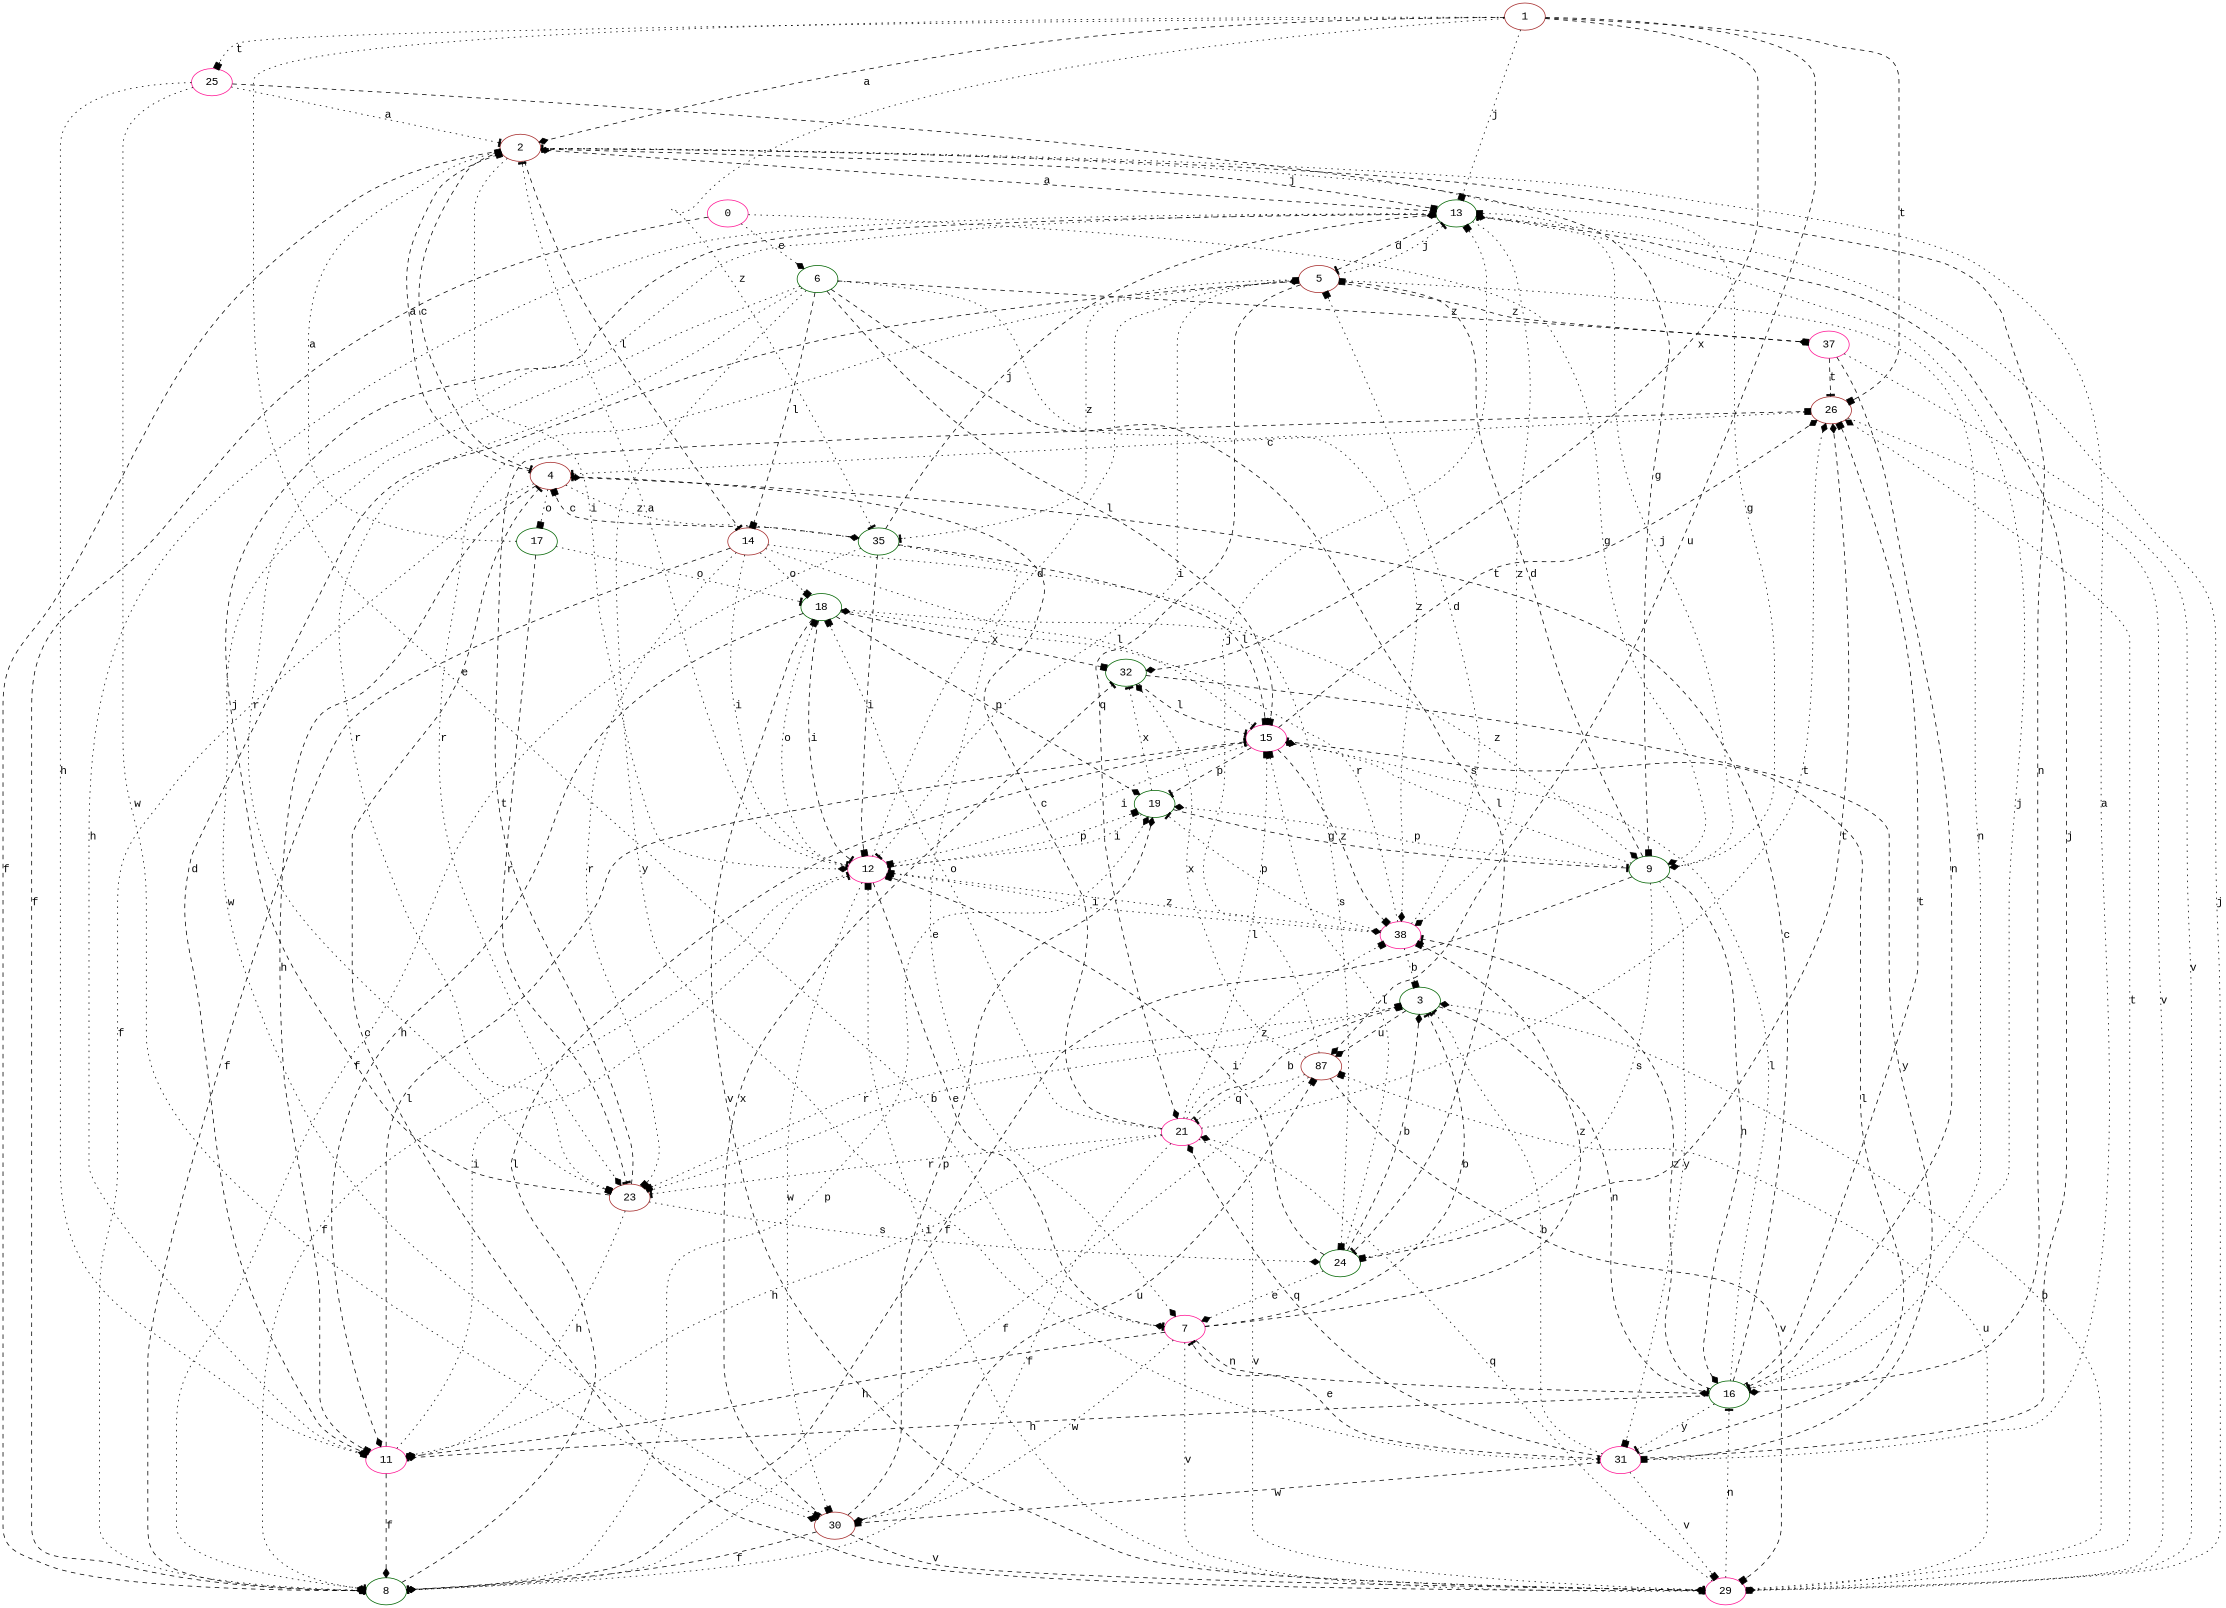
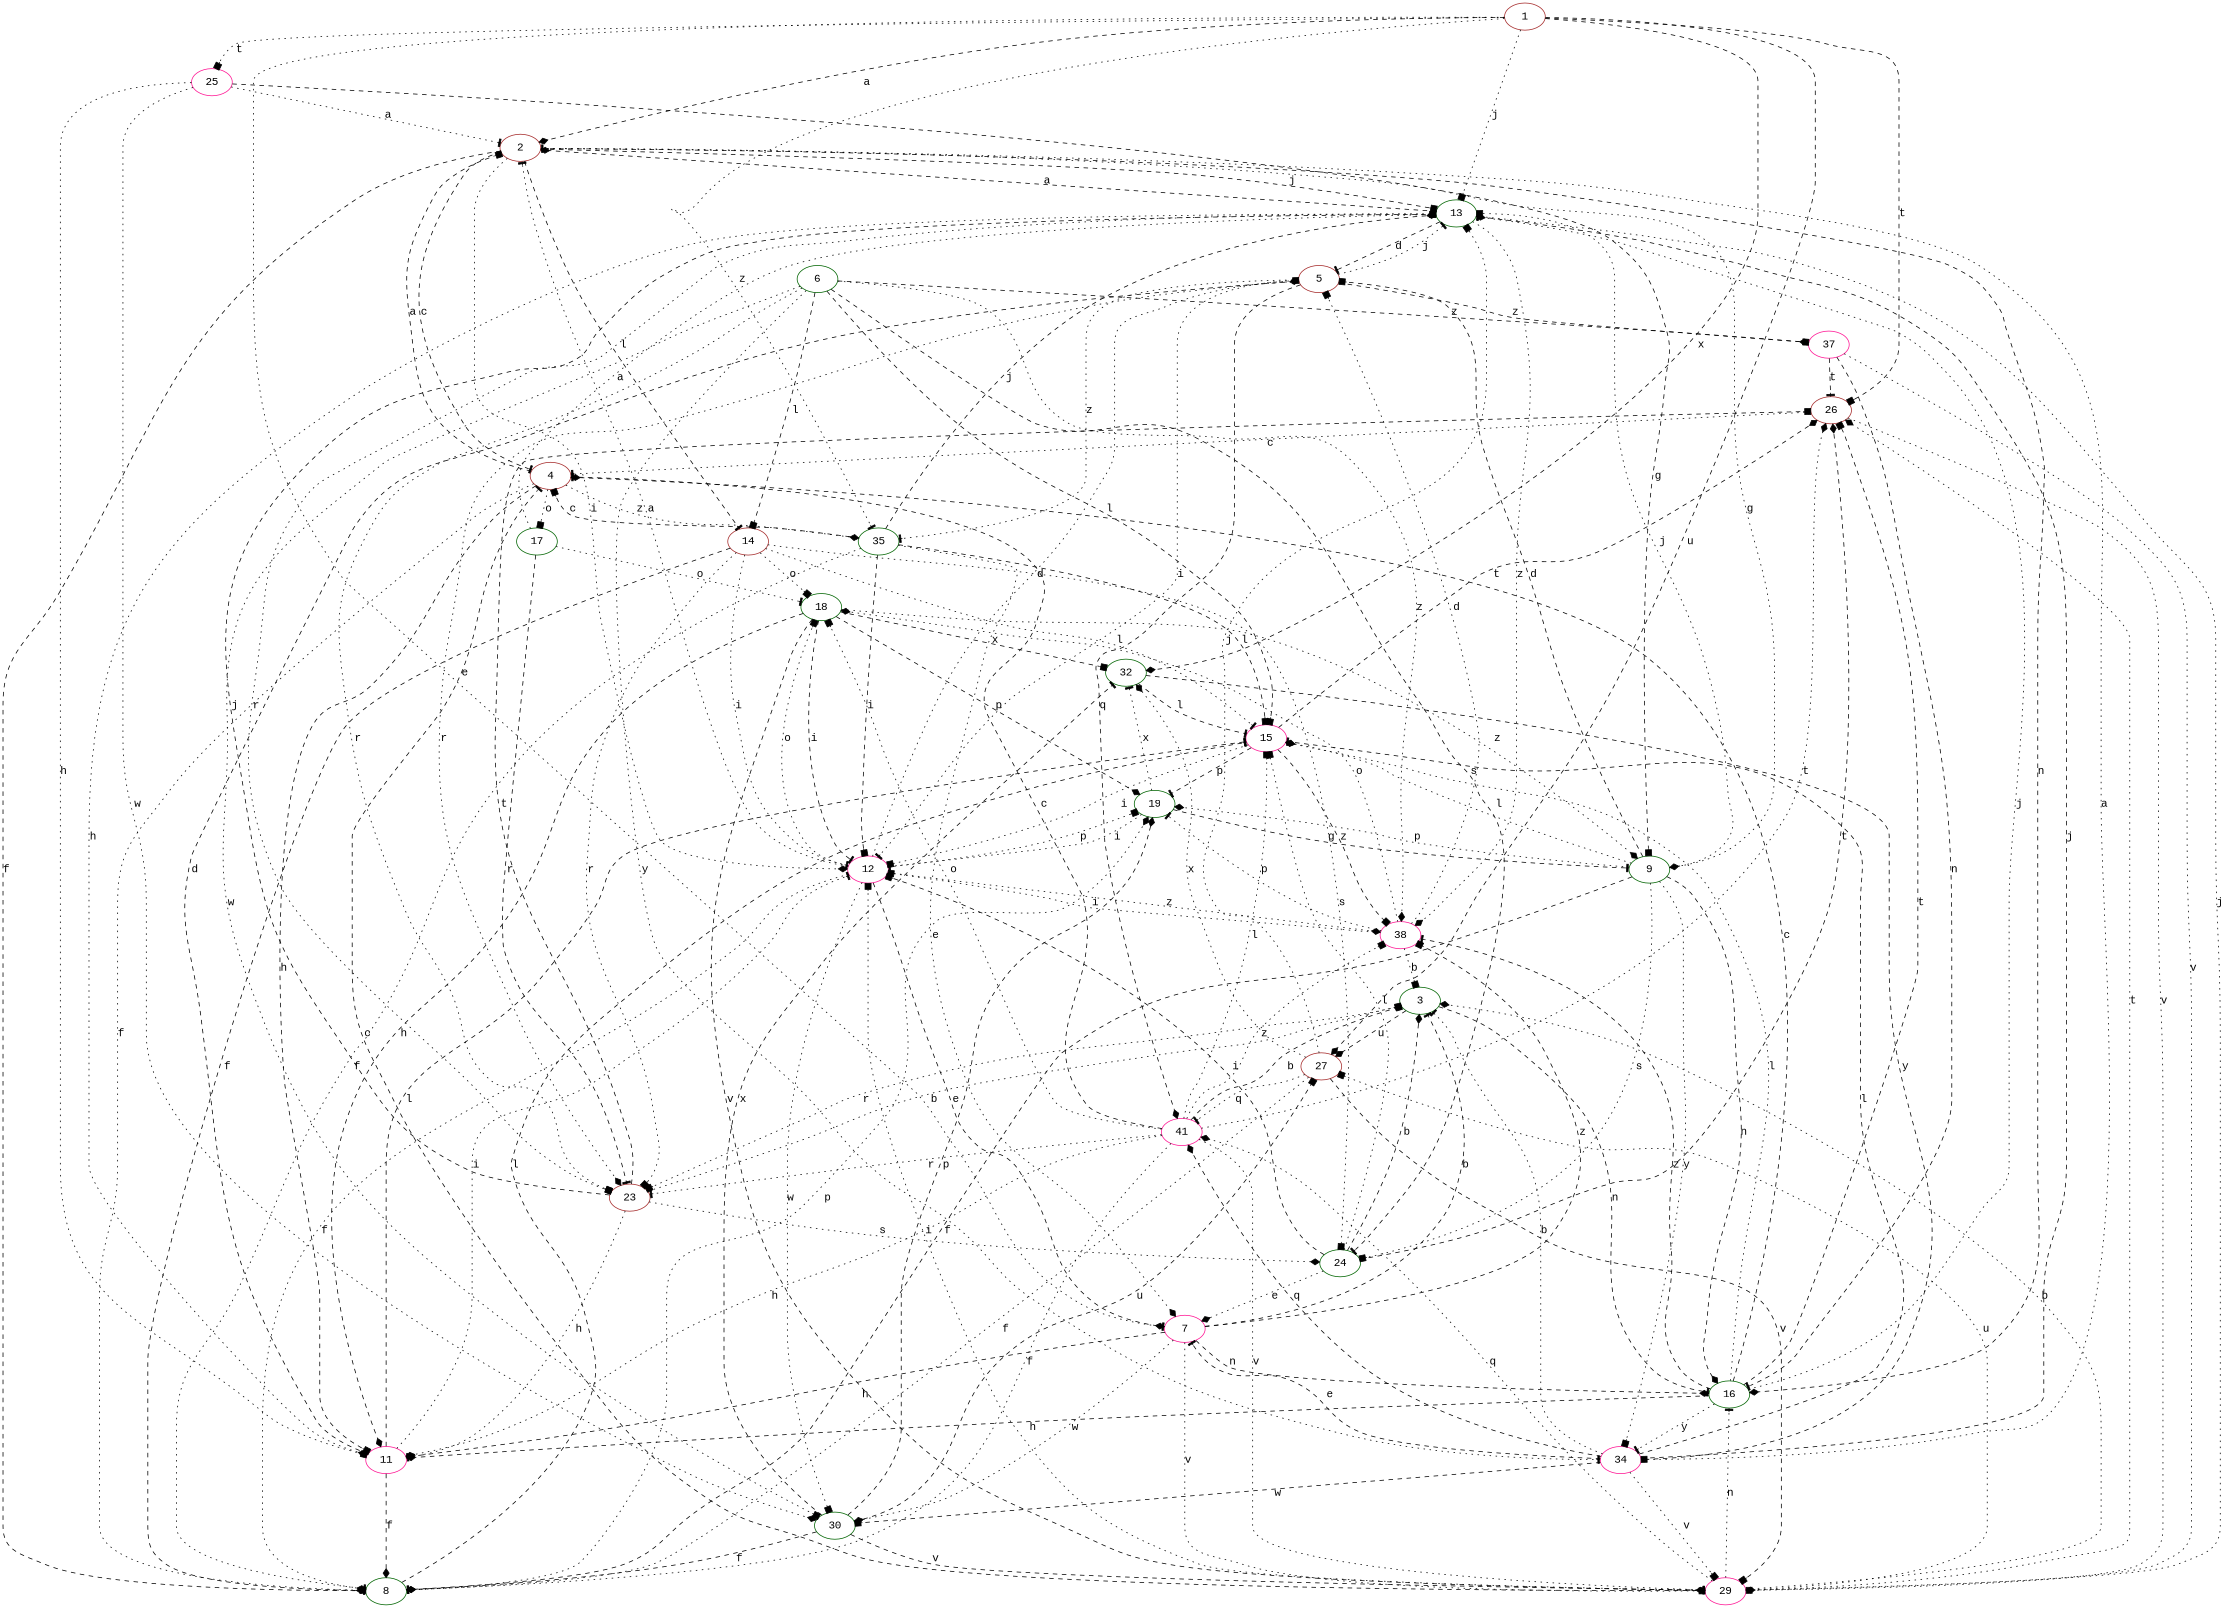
  strict digraph {
    fontname="Liberation Mono"
    node [color=darkgreen fontname="Liberation Mono"]
    edge [arrowhead=box fontname="Liberation Mono" style=dotted]
    1 [color=brown]
    2 [color=brown]
    7 [color=deeppink]
    13
    25 [color=deeppink]
    26 [color=brown]
-   27 [color=brown label=87]
+   27 [color=brown]
    32
    35
    4 [color=brown]
    8
    9
    12 [color=deeppink]
    14 [color=brown]
    16
    3
    11 [color=deeppink]
-   30 [color=brown]
+   30
    38 [color=deeppink]
    29 [color=deeppink]
    23 [color=brown]
    5 [color=brown]
-   21 [color=deeppink]
+   21 [color=deeppink label=41]
    15 [color=deeppink]
-   34 [color=deeppink label=31]
+   34 [color=deeppink]
    17
    19
    24
    18
    37 [color=deeppink]
    6
-   0 [color=deeppink]
    1 -> 2 [arrowhead=diamond label=a style=dashed]
    1 -> 7 [arrowhead=tee label=e]
    1 -> 13 [label=j]
    1 -> 25 [label=t]
    1 -> 26 [label=t style=dashed]
    1 -> 27 [arrowhead=diamond label=u style=dashed]
    1 -> 32 [arrowhead=diamond label=x style=dashed]
    1 -> 35 [arrowhead=tee label=z]
    2 -> 13 [label=j style=dashed]
    2 -> 4 [arrowhead=tee label=c style=dashed]
    2 -> 8 [arrowhead=tee label=f style=dashed]
    2 -> 9 [arrowhead=diamond label=g]
    2 -> 12 [arrowhead=diamond label=i]
    2 -> 14 [arrowhead=tee label=l style=dashed]
    2 -> 16 [arrowhead=diamond label=n style=dashed]
    7 -> 16 [arrowhead=diamond label=n style=dashed]
    7 -> 3 [arrowhead=tee label=b style=dashed]
    7 -> 11 [arrowhead=diamond label=h style=dashed]
    7 -> 30 [arrowhead=diamond label=w]
    7 -> 38 [label=z style=dashed]
    7 -> 29 [label=v]
    13 -> 2 [arrowhead=diamond label=a style=dashed]
    13 -> 11 [arrowhead=diamond label=h]
    13 -> 38 [arrowhead=diamond label=z]
    13 -> 23 [label=r]
    13 -> 5 [arrowhead=tee label=d style=dashed]
    25 -> 2 [arrowhead=tee label=a]
    25 -> 9 [label=g style=dashed]
    25 -> 11 [label=h]
    25 -> 30 [arrowhead=diamond label=w]
    26 -> 4 [arrowhead=tee label=c]
    26 -> 29 [label=v]
    27 -> 13 [label=j]
    27 -> 32 [arrowhead=diamond label=x]
    27 -> 8 [arrowhead=diamond label=f]
    27 -> 29 [label=v style=dashed]
    27 -> 21 [arrowhead=tee label=q]
    32 -> 15 [arrowhead=tee label=l style=dashed]
    32 -> 34 [label=y style=dashed]
    35 -> 7 [arrowhead=diamond label=e]
    35 -> 13 [arrowhead=diamond label=j style=dashed]
    35 -> 4 [label=c style=dashed]
    35 -> 8 [arrowhead=tee label=f]
    35 -> 12 [label=i style=dashed]
    35 -> 15 [label=l style=dashed]
    4 -> 2 [label=a style=dashed]
    4 -> 35 [arrowhead=diamond label=z]
    4 -> 8 [label=f]
    4 -> 11 [label=h style=dashed]
    4 -> 17 [label=o]
    8 -> 15 [arrowhead=tee label=l style=dashed]
    8 -> 19 [arrowhead=diamond label=p]
    9 -> 13 [label=j]
    9 -> 8 [arrowhead=diamond label=f style=dashed]
    9 -> 16 [arrowhead=diamond label=n style=dashed]
    9 -> 5 [label=d style=dashed]
    9 -> 15 [arrowhead=diamond label=l]
    9 -> 34 [label=y]
    9 -> 19 [arrowhead=diamond label=p]
    9 -> 24 [label=s]
    12 -> 2 [arrowhead=tee label=a]
    12 -> 7 [arrowhead=diamond label=e style=dashed]
    12 -> 8 [arrowhead=diamond label=f]
    12 -> 30 [label=w]
    12 -> 38 [arrowhead=diamond label=z]
    12 -> 5 [label=d]
    12 -> 19 [label=p]
    12 -> 18 [label=o]
    14 -> 8 [arrowhead=diamond label=f style=dashed]
    14 -> 12 [arrowhead=tee label=i]
    14 -> 23 [label=r]
    14 -> 15 [arrowhead=tee label=l]
    14 -> 24 [label=s]
    14 -> 18 [label=o]
    16 -> 13 [arrowhead=diamond label=j]
    16 -> 26 [label=t style=dashed]
    16 -> 4 [arrowhead=diamond label=c style=dashed]
    16 -> 11 [arrowhead=diamond label=h style=dashed]
    16 -> 38 [arrowhead=tee label=z style=dashed]
    16 -> 15 [arrowhead=diamond label=l]
    16 -> 34 [arrowhead=tee label=y]
    3 -> 27 [arrowhead=diamond label=u style=dashed]
    3 -> 16 [arrowhead=tee label=n style=dashed]
    3 -> 23 [label=r]
    11 -> 8 [arrowhead=diamond label=f style=dashed]
    11 -> 12 [arrowhead=tee label=i]
    11 -> 5 [arrowhead=diamond label=d style=dashed]
    11 -> 15 [arrowhead=tee label=l style=dashed]
    30 -> 27 [label=u style=dashed]
    30 -> 32 [arrowhead=tee label=x style=dashed]
    30 -> 8 [arrowhead=tee label=f style=dashed]
    30 -> 29 [arrowhead=diamond label=v style=dashed]
    30 -> 19 [arrowhead=diamond label=p style=dashed]
    38 -> 12 [label=i]
    38 -> 3 [label=b]
    38 -> 5 [label=d]
    38 -> 19 [arrowhead=tee label=p]
-   38 -> 18 [arrowhead=diamond label=r]
+   38 -> 18 [arrowhead=diamond label=o]
    29 -> 13 [arrowhead=tee label=j]
    29 -> 26 [arrowhead=diamond label=t]
    29 -> 27 [label=u]
    29 -> 4 [arrowhead=tee label=c style=dashed]
    29 -> 12 [label=i]
    29 -> 16 [arrowhead=tee label=n]
    29 -> 3 [arrowhead=diamond label=b]
    29 -> 21 [arrowhead=diamond label=q]
    23 -> 13 [label=j style=dashed]
    23 -> 26 [label=t style=dashed]
    23 -> 3 [label=b]
    23 -> 11 [arrowhead=tee label=h]
    23 -> 24 [arrowhead=diamond label=s]
    5 -> 13 [arrowhead=tee label=j]
    5 -> 35 [arrowhead=tee label=z]
    5 -> 12 [arrowhead=tee label=i]
-   5 -> 16 [arrowhead=tee label=n]
    5 -> 23 [arrowhead=diamond label=r]
    5 -> 21 [arrowhead=diamond label=q style=dashed]
    5 -> 37 [arrowhead=diamond label=z style=dashed]
    21 -> 26 [arrowhead=diamond label=t]
    21 -> 4 [arrowhead=tee label=c style=dashed]
    21 -> 8 [arrowhead=tee label=f]
    21 -> 3 [label=b style=dashed]
    21 -> 11 [arrowhead=diamond label=h]
    21 -> 38 [label=z]
    21 -> 29 [arrowhead=tee label=v]
    21 -> 23 [arrowhead=tee label=r]
    21 -> 15 [label=l]
    21 -> 18 [label=o]
    15 -> 26 [arrowhead=diamond label=t style=dashed]
    15 -> 12 [label=i]
    15 -> 38 [label=z style=dashed]
    15 -> 19 [arrowhead=tee label=p style=dashed]
    34 -> 2 [arrowhead=tee label=a]
    34 -> 7 [arrowhead=tee label=e style=dashed]
    34 -> 13 [arrowhead=tee label=j style=dashed]
    34 -> 3 [arrowhead=tee label=b]
    34 -> 30 [label=w style=dashed]
    34 -> 29 [label=v]
    34 -> 21 [arrowhead=diamond label=q style=dashed]
    34 -> 15 [arrowhead=tee label=l style=dashed]
-   17 -> 2 [label=a]
+   17 -> 13 [label=a]
    17 -> 23 [arrowhead=tee label=r style=dashed]
    17 -> 18 [arrowhead=tee label=o]
    19 -> 32 [arrowhead=tee label=x]
    19 -> 9 [arrowhead=tee label=g style=dashed]
    19 -> 12 [arrowhead=tee label=i]
    24 -> 7 [arrowhead=diamond label=e]
    24 -> 26 [arrowhead=diamond label=t style=dashed]
    24 -> 12 [label=i style=dashed]
    24 -> 3 [arrowhead=diamond label=b style=dashed]
    24 -> 15 [label=l]
    18 -> 32 [label=x style=dashed]
    18 -> 9 [arrowhead=diamond label=z]
    18 -> 12 [arrowhead=tee label=i style=dashed]
    18 -> 11 [arrowhead=diamond label=h style=dashed]
    18 -> 29 [arrowhead=tee label=v style=dashed]
    18 -> 19 [arrowhead=diamond label=p style=dashed]
    37 -> 26 [arrowhead=tee label=t style=dashed]
    37 -> 16 [arrowhead=tee label=n style=dashed]
    37 -> 29 [arrowhead=diamond label=v]
    6 -> 14 [label=l style=dashed]
    6 -> 30 [label=w]
    6 -> 38 [arrowhead=diamond label=z]
    6 -> 23 [label=r]
    6 -> 15 [label=l style=dashed]
    6 -> 34 [arrowhead=tee label=y]
    6 -> 24 [arrowhead=tee label=s style=dashed]
    6 -> 37 [label=z style=dashed]
-   0 -> 8 [label=f style=dashed]
-   0 -> 9 [arrowhead=diamond label=g]
-   0 -> 6 [arrowhead=diamond label=e]
  }
